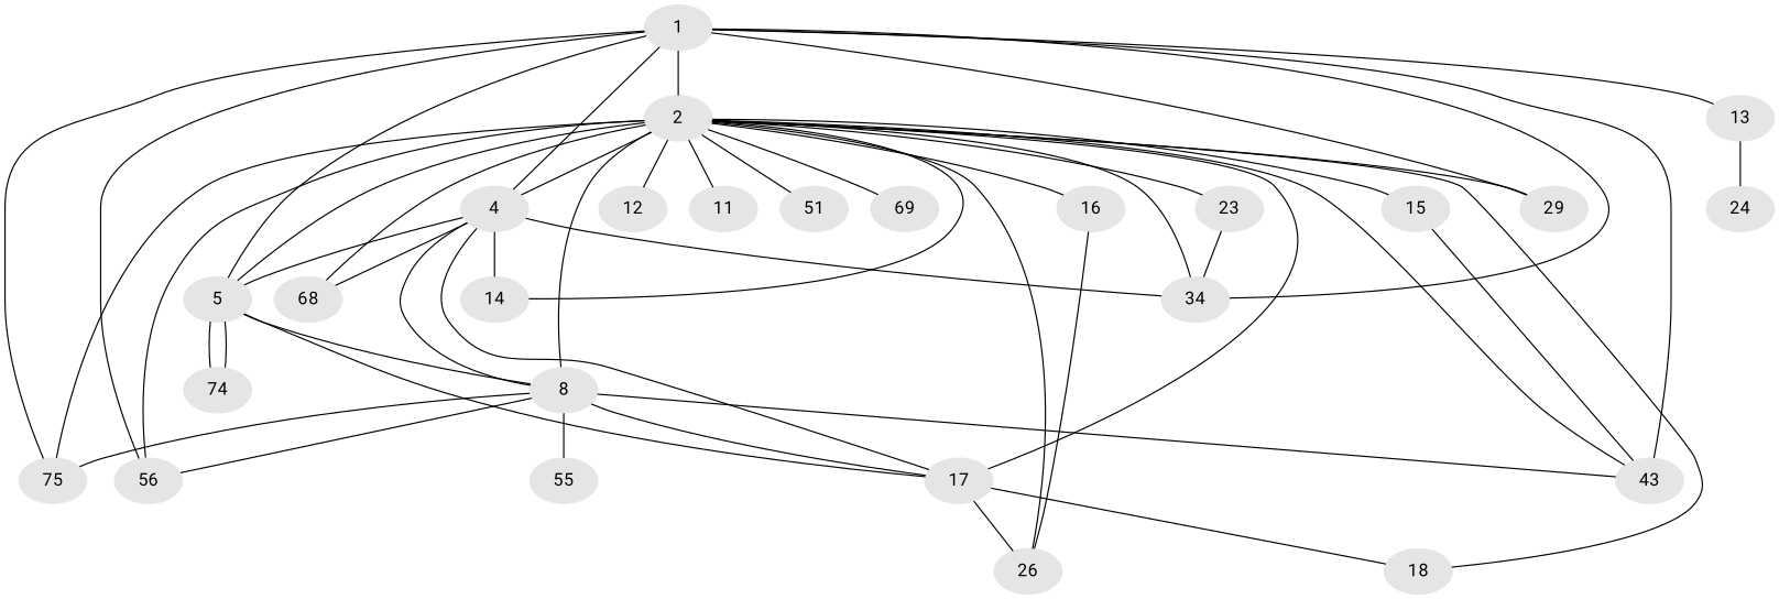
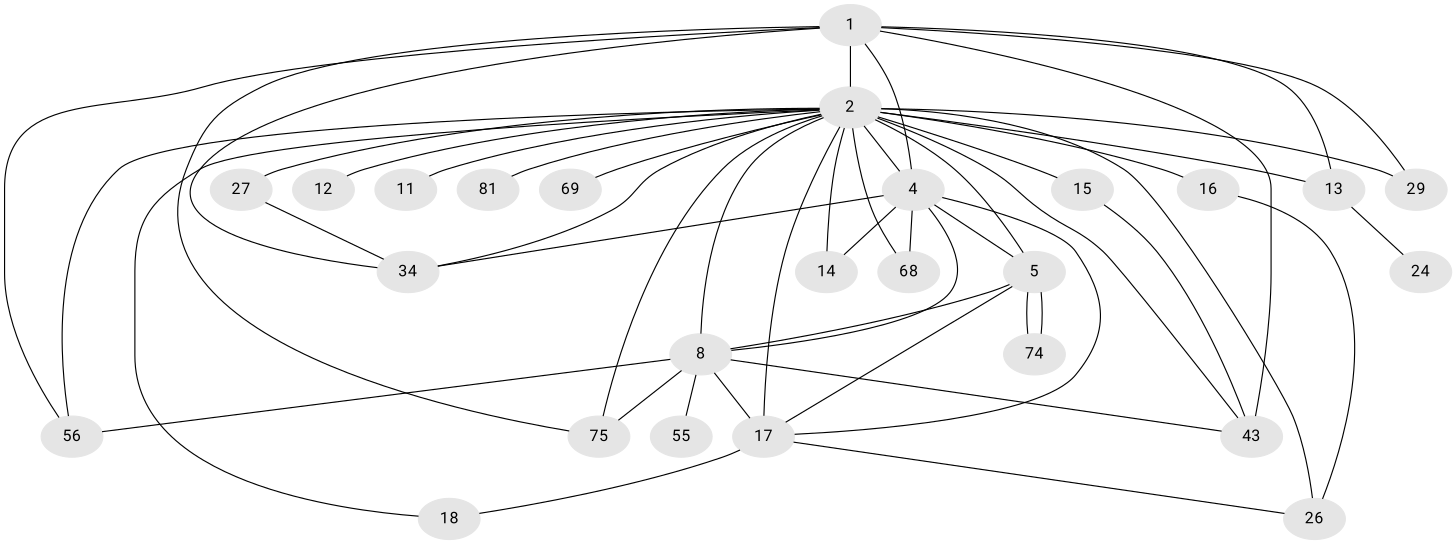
  graph {
    fontname="Roboto Mono"
    node [color=gray90 fontname="Roboto Mono" style=filled]
    edge [fontname="Roboto Mono"]
    1 [super="+21+9+49+65+93+94"]
    2 [super="+6+3+95+46+37+45+7"]
    4 [super="+68+76+20+54"]
    5 [super="+70+44"]
    13
    29 [super="+69"]
    34
    56
    75 [super="+82"]
    43 [super="+79"]
    8
    12
    14
    15
    16
    17 [super="+25+60"]
    18
-   23
+   23 [label=27]
    26 [super="+58"]
    n20 [label=68]
    n21 [label=11]
-   51 [super="+52"]
+   51 [super="+52" label=81]
    n23 [label=69]
    74
    55
    24
    1 -- 2 [weight=14]
    1 -- 4 [weight=3]
-   1 -- 5 [weight=2]
    1 -- 13 [weight=2]
    1 -- 29
    1 -- 34
    1 -- 56
    1 -- 75
    1 -- 43 [weight=5]
    2 -- 4 [weight=10]
    2 -- 5 [weight=6]
+   2 -- 13
    2 -- 29 [weight=2]
    2 -- 34
    2 -- 56
    2 -- 75
    2 -- 43
    2 -- 8 [weight=9]
    2 -- 12 [weight=2]
    2 -- 14
    2 -- 15 [weight=3]
    2 -- 16 [weight=3]
    2 -- 17 [weight=5]
    2 -- 18
    2 -- 23 [weight=3]
    2 -- 26
    2 -- n20
    2 -- n21 [weight=2]
    2 -- 51 [weight=3]
    2 -- n23 [weight=2]
    4 -- 5 [weight=2]
    4 -- 34
    4 -- 8 [weight=2]
    4 -- 14
    4 -- 17
    4 -- n20
    5 -- 8
    5 -- 17
    5 -- 74
    5 -- 74
    13 -- 24
    8 -- 56
    8 -- 75
    8 -- 43
    8 -- 17
    8 -- 55
    15 -- 43
    16 -- 26
    17 -- 18
    17 -- 26
    23 -- 34
  }
